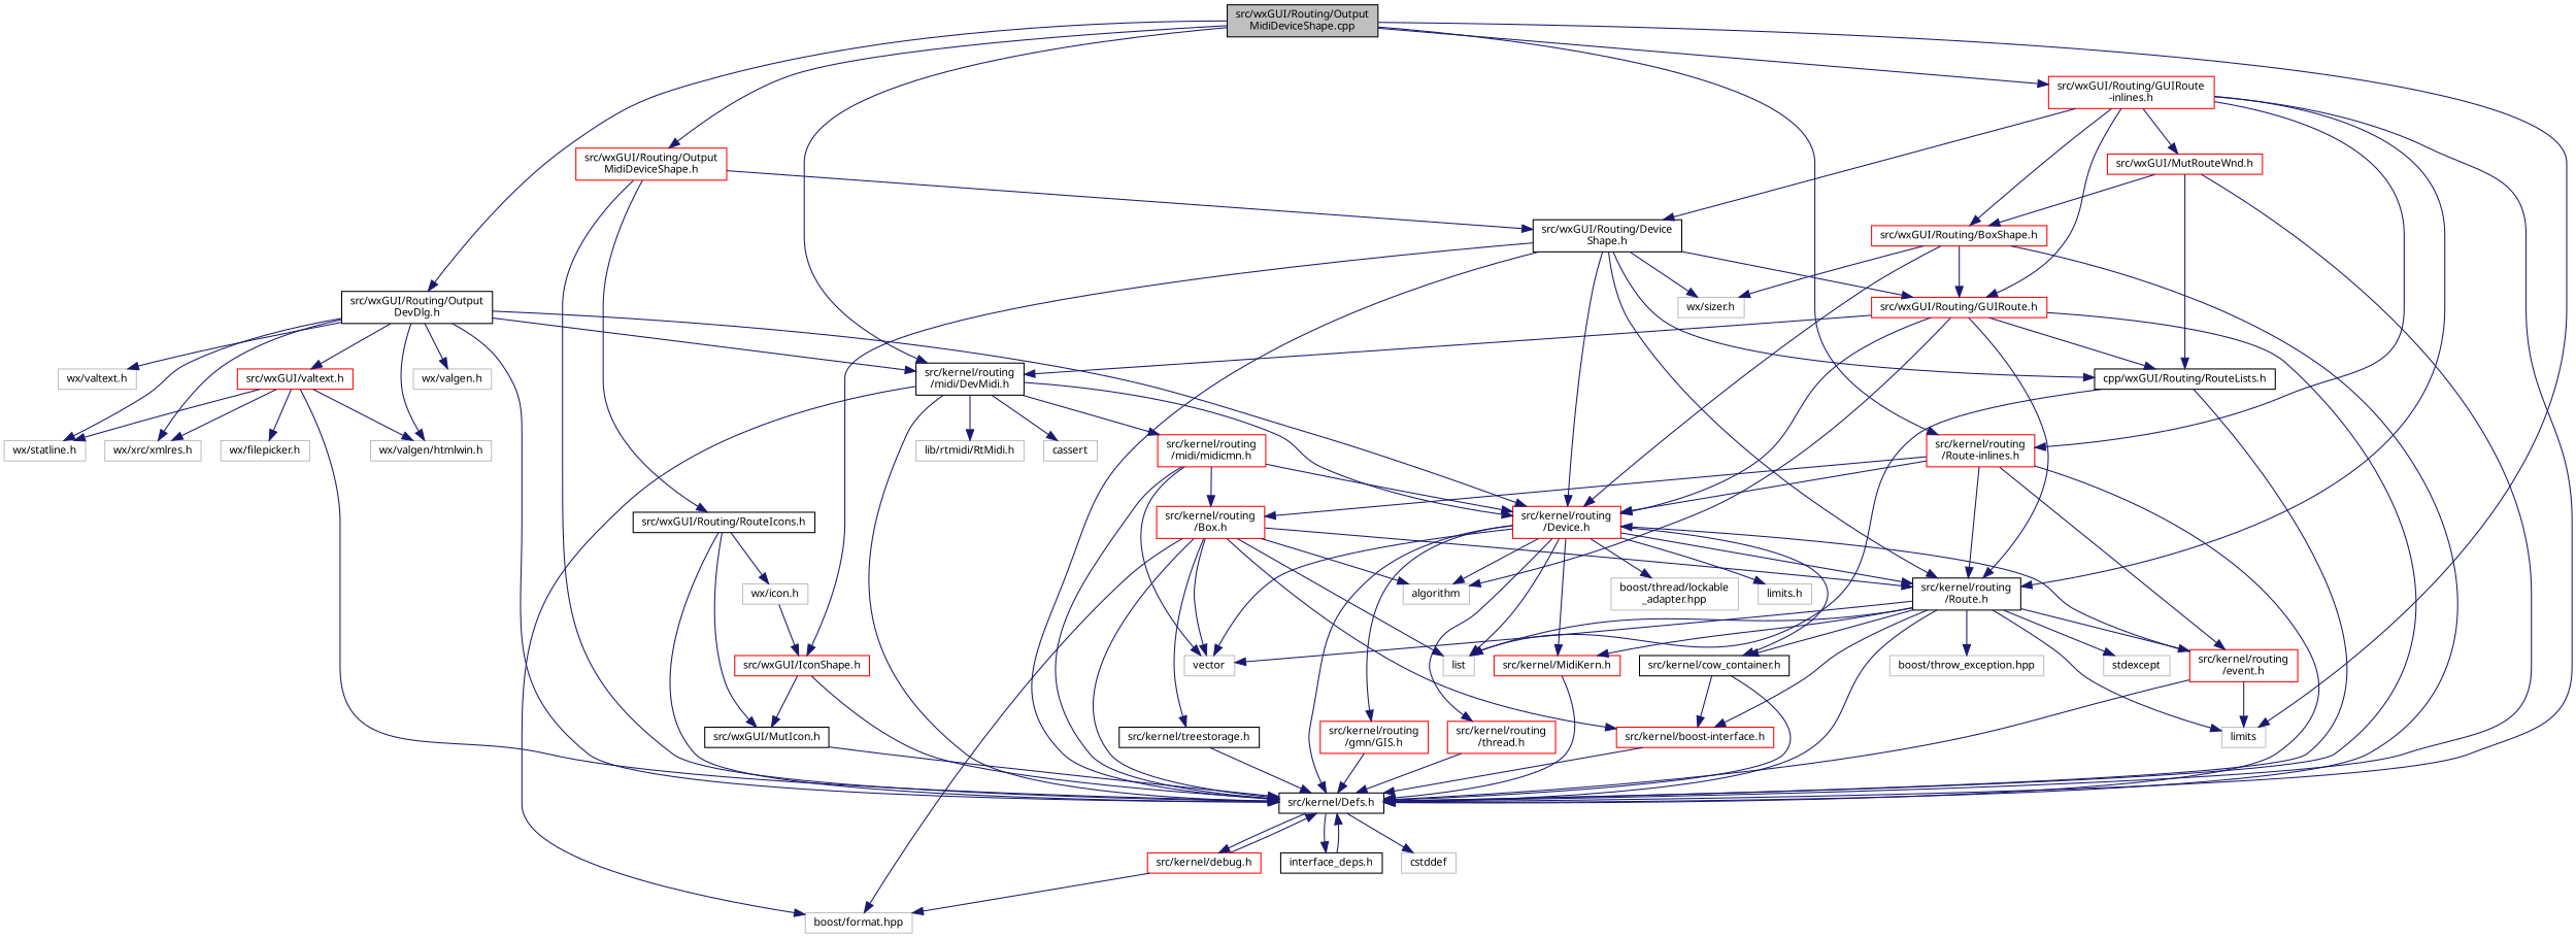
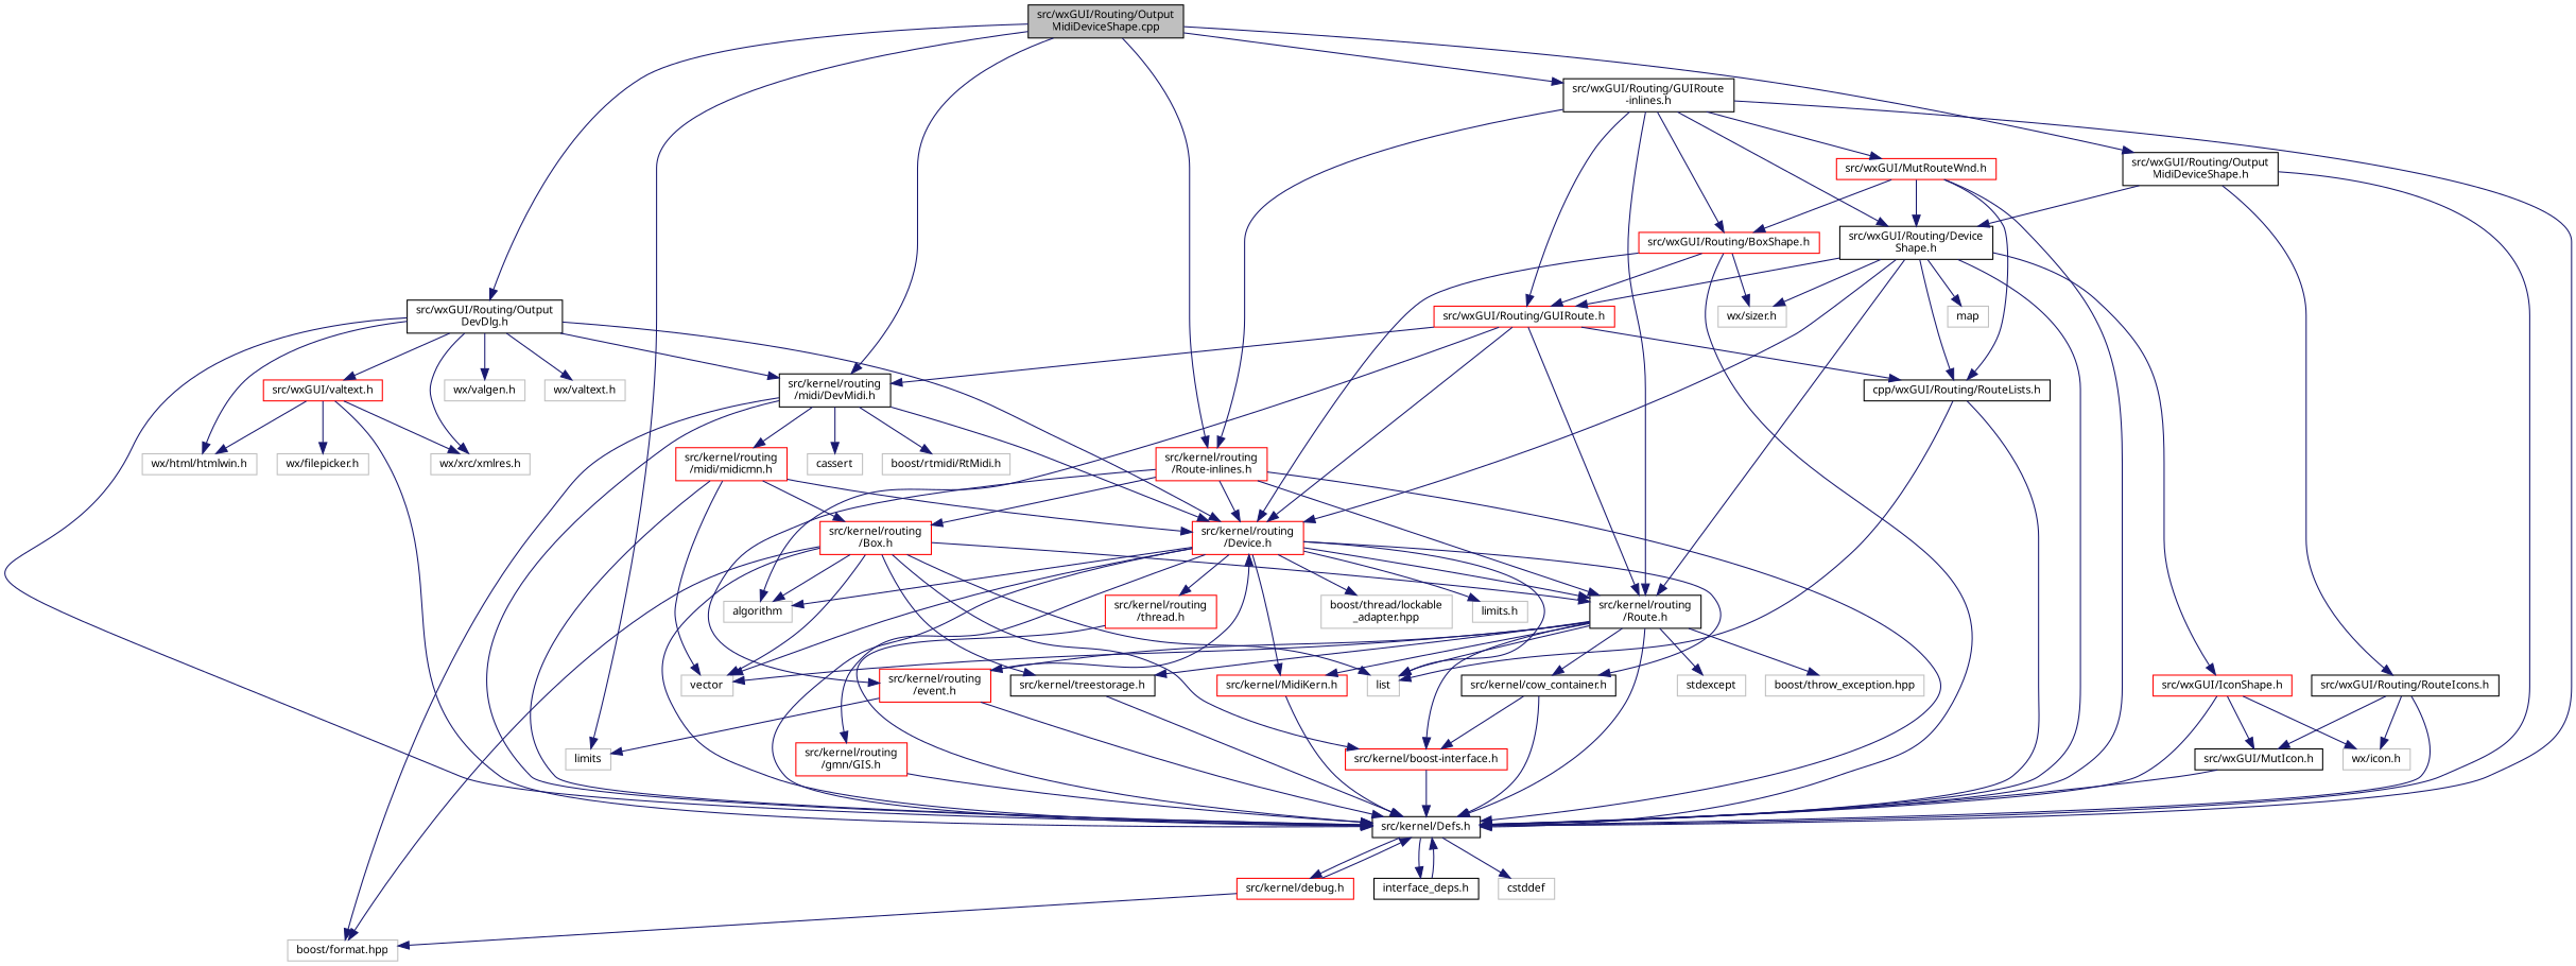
  digraph {
    node [color=grey75 fillcolor=white fontname=Sans fontsize=10 shape=record style=filled]
    edge [color=midnightblue fontname=Sans fontsize=10 labelfontname=Sans labelfontsize=10 style=solid]
    n1 [color=black fillcolor=grey75 fontcolor=black height=0.2 label="src/wxGUI/Routing/Output\lMidiDeviceShape.cpp" width=0.4]
-   n2 [color=red height=0.2 label="src/wxGUI/Routing/Output\lMidiDeviceShape.h" width=0.4]
+   n2 [color=black height=0.2 label="src/wxGUI/Routing/Output\lMidiDeviceShape.h" width=0.4]
    n3 [height=0.2 label=limits width=0.4]
    n4 [color=black height=0.2 label="src/kernel/routing\l/midi/DevMidi.h" width=0.4]
    n5 [color=red height=0.2 label="src/kernel/routing\l/Route-inlines.h" width=0.4]
    n6 [color=black height=0.2 label="src/wxGUI/Routing/Output\lDevDlg.h" width=0.4]
-   n7 [color=red height=0.2 label="src/wxGUI/Routing/GUIRoute\l-inlines.h" width=0.4]
+   n7 [color=black height=0.2 label="src/wxGUI/Routing/GUIRoute\l-inlines.h" width=0.4]
    n8 [color=black height=0.2 label="src/kernel/Defs.h" width=0.4]
    n9 [color=black height=0.2 label="src/wxGUI/Routing/RouteIcons.h" width=0.4]
    n10 [color=black height=0.2 label="src/wxGUI/Routing/Device\lShape.h" width=0.4]
    n11 [height=0.2 label="boost/format.hpp" width=0.4]
    n12 [color=red height=0.2 label="src/kernel/routing\l/Device.h" width=0.4]
    n13 [color=red height=0.2 label="src/kernel/routing\l/midi/midicmn.h" width=0.4]
    n14 [height=0.2 label=cassert width=0.4]
-   n15 [height=0.2 label="lib/rtmidi/RtMidi.h" width=0.4]
+   n15 [height=0.2 label="boost/rtmidi/RtMidi.h" width=0.4]
    n16 [color=black height=0.2 label="src/kernel/routing\l/Route.h" width=0.4]
    n17 [color=red height=0.2 label="src/kernel/routing\l/event.h" width=0.4]
    n18 [color=red height=0.2 label="src/kernel/routing\l/Box.h" width=0.4]
    n19 [color=red height=0.2 label="src/wxGUI/valtext.h" width=0.4]
-   n20 [height=0.2 label="wx/valgen/htmlwin.h" width=0.4]
-   n21 [height=0.2 label="wx/statline.h" width=0.4]
+   n20 [height=0.2 label="wx/html/htmlwin.h" width=0.4]
    n22 [height=0.2 label="wx/xrc/xmlres.h" width=0.4]
    n23 [height=0.2 label="wx/valgen.h" width=0.4]
    n24 [height=0.2 label="wx/valtext.h" width=0.4]
    n25 [color=red height=0.2 label="src/wxGUI/Routing/GUIRoute.h" width=0.4]
    n26 [color=red height=0.2 label="src/wxGUI/Routing/BoxShape.h" width=0.4]
    n27 [color=red height=0.2 label="src/wxGUI/MutRouteWnd.h" width=0.4]
    n28 [color=black height=0.2 label="interface_deps.h" width=0.4]
    n29 [height=0.2 label=cstddef width=0.4]
    n30 [color=red height=0.2 label="src/kernel/debug.h" width=0.4]
    n31 [color=black height=0.2 label="src/wxGUI/MutIcon.h" width=0.4]
    n32 [height=0.2 label="wx/icon.h" width=0.4]
    n33 [color=red height=0.2 label="src/wxGUI/IconShape.h" width=0.4]
    n34 [color=black height=0.2 label="cpp/wxGUI/Routing/RouteLists.h" width=0.4]
+   n35 [height=0.2 label=map width=0.4]
    n36 [height=0.2 label="wx/sizer.h" width=0.4]
    n37 [color=black height=0.2 label="src/kernel/cow_container.h" width=0.4]
    n38 [color=red height=0.2 label="src/kernel/boost-interface.h" width=0.4]
    n39 [color=red height=0.2 label="src/kernel/MidiKern.h" width=0.4]
    n40 [color=black height=0.2 label="src/kernel/treestorage.h" width=0.4]
    n41 [height=0.2 label=list width=0.4]
    n42 [height=0.2 label=vector width=0.4]
    n43 [height=0.2 label=stdexcept width=0.4]
    n44 [height=0.2 label="boost/throw_exception.hpp" width=0.4]
    n45 [color=red height=0.2 label="src/kernel/routing\l/gmn/GIS.h" width=0.4]
    n46 [color=red height=0.2 label="src/kernel/routing\l/thread.h" width=0.4]
    n47 [height=0.2 label="boost/thread/lockable\l_adapter.hpp" width=0.4]
    n48 [height=0.2 label="limits.h" width=0.4]
    n49 [height=0.2 label=algorithm width=0.4]
    n50 [height=0.2 label="wx/filepicker.h" width=0.4]
    n1 -> n2
    n1 -> n3
    n1 -> n4
    n1 -> n5
    n1 -> n6
    n1 -> n7
    n2 -> n8
    n2 -> n9
    n2 -> n10
    n4 -> n8
    n4 -> n11
    n4 -> n12
    n4 -> n13
    n4 -> n14
    n4 -> n15
    n5 -> n8
    n5 -> n12
    n5 -> n16
    n5 -> n17
    n5 -> n18
    n6 -> n4
    n6 -> n8
    n6 -> n12
    n6 -> n19
    n6 -> n20
-   n6 -> n21
    n6 -> n22
    n6 -> n23
    n6 -> n24
    n7 -> n5
    n7 -> n8
    n7 -> n10
    n7 -> n16
    n7 -> n25
    n7 -> n26
    n7 -> n27
    n8 -> n28
    n8 -> n29
    n8 -> n30
    n9 -> n8
    n9 -> n31
    n9 -> n32
    n10 -> n8
    n10 -> n12
    n10 -> n16
    n10 -> n25
    n10 -> n33
    n10 -> n34
+   n10 -> n35
    n10 -> n36
    n12 -> n8
    n12 -> n16
    n12 -> n37
    n12 -> n39
    n12 -> n41
    n12 -> n42
    n12 -> n45
    n12 -> n46
    n12 -> n47
    n12 -> n48
    n12 -> n49
    n13 -> n8
    n13 -> n12
    n13 -> n18
    n13 -> n42
    n16 -> n8
    n16 -> n17
    n16 -> n37
    n16 -> n38
    n16 -> n39
-   n16 -> n3
+   n16 -> n40
    n16 -> n41
    n16 -> n42
    n16 -> n43
    n16 -> n44
    n17 -> n3
    n17 -> n8
    n17 -> n12
    n18 -> n8
    n18 -> n11
    n18 -> n16
    n18 -> n38
    n18 -> n40
    n18 -> n41
    n18 -> n42
    n18 -> n49
    n19 -> n8
    n19 -> n20
-   n19 -> n21
    n19 -> n22
    n19 -> n50
    n25 -> n4
-   n25 -> n8
    n25 -> n12
    n25 -> n16
    n25 -> n34
    n25 -> n49
    n26 -> n8
    n26 -> n12
    n26 -> n25
    n26 -> n36
    n27 -> n8
+   n27 -> n10
    n27 -> n26
    n27 -> n34
    n28 -> n8
    n30 -> n8
    n30 -> n11
    n31 -> n8
    n33 -> n8
    n33 -> n31
-   n32 -> n33
+   n33 -> n32
    n34 -> n8
    n34 -> n41
    n37 -> n8
    n37 -> n38
    n38 -> n8
    n39 -> n8
    n40 -> n8
    n45 -> n8
    n46 -> n8
  }
